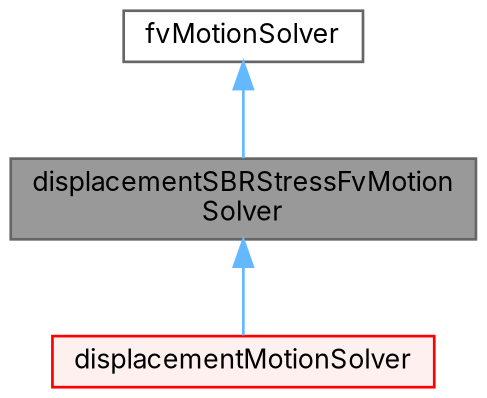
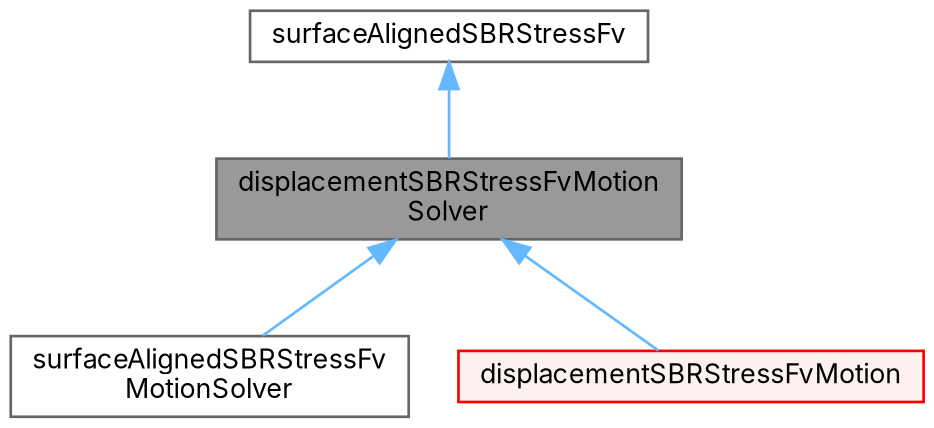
  digraph {
    fontname=Inter
    node [color=gray40 fillcolor=white fontname=Inter fontsize=10 shape=box style=filled]
    edge [color=steelblue1 dir=back fontname=Inter fontsize=10 labelfontname=Helvetica labelfontsize=10 style=solid]
    n1 [fillcolor=grey60 fontcolor=black height=0.2 label="displacementSBRStressFvMotion\lSolver" width=0.4]
-   n3 [color=red fillcolor="#FFF0F0" height=0.2 label=displacementMotionSolver width=0.4]
-   n4 [height=0.2 label=fvMotionSolver width=0.4]
+   n2 [height=0.2 label="surfaceAlignedSBRStressFv\lMotionSolver" width=0.4]
+   n3 [color=red fillcolor="#FFF0F0" height=0.2 label=displacementSBRStressFvMotion width=0.4]
+   n4 [height=0.2 label=surfaceAlignedSBRStressFv width=0.4]
+   n1 -> n2
    n1 -> n3
    n4 -> n1
  }
